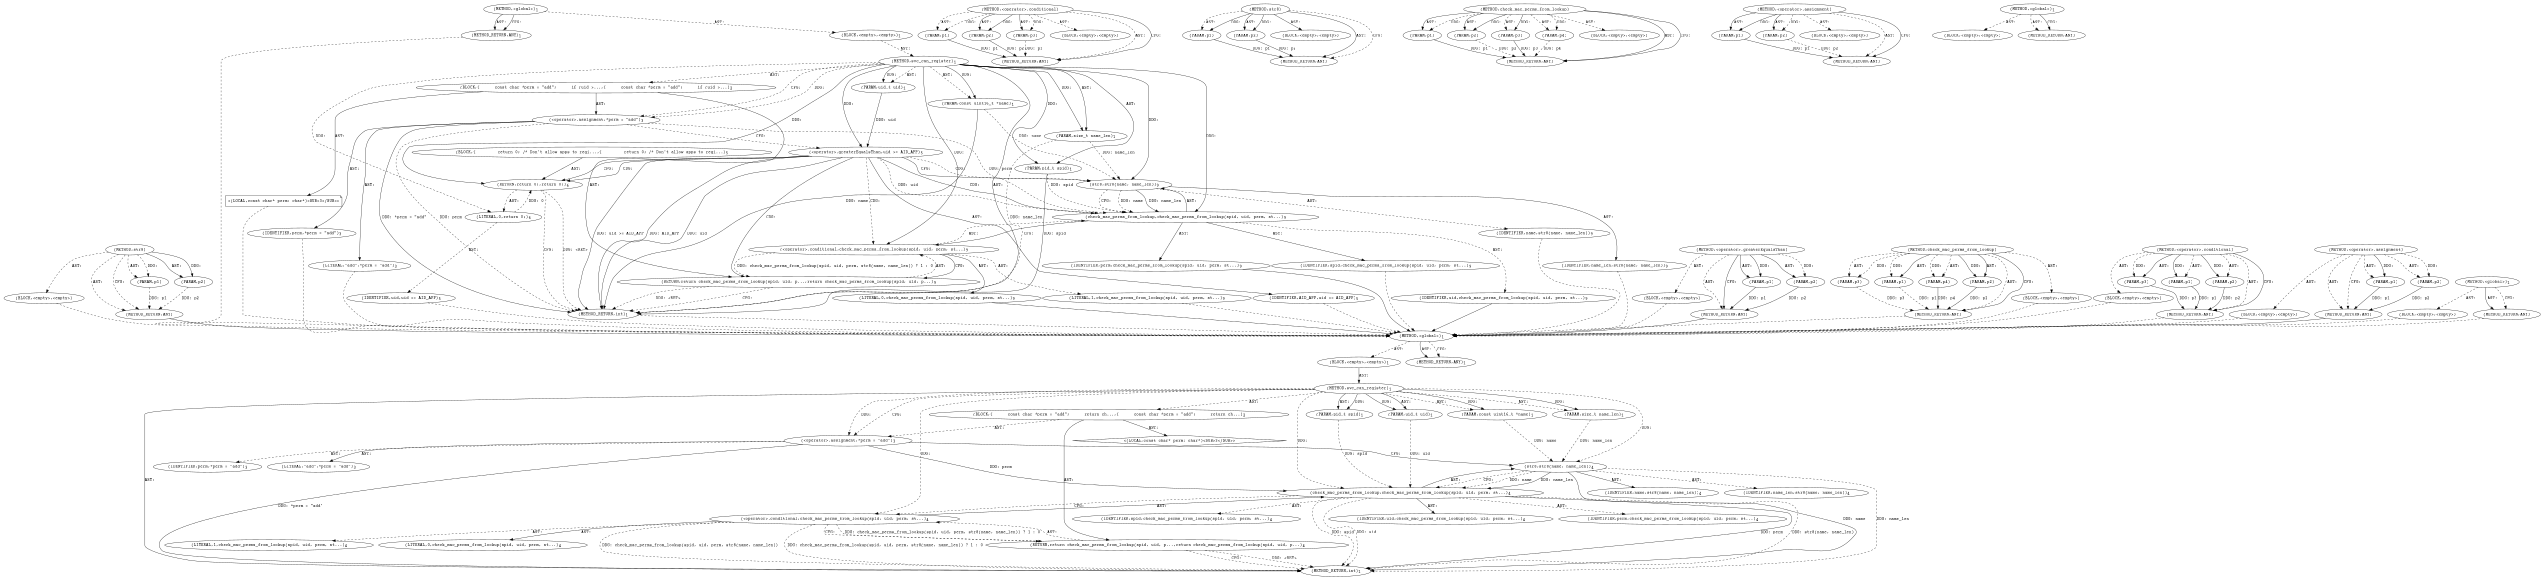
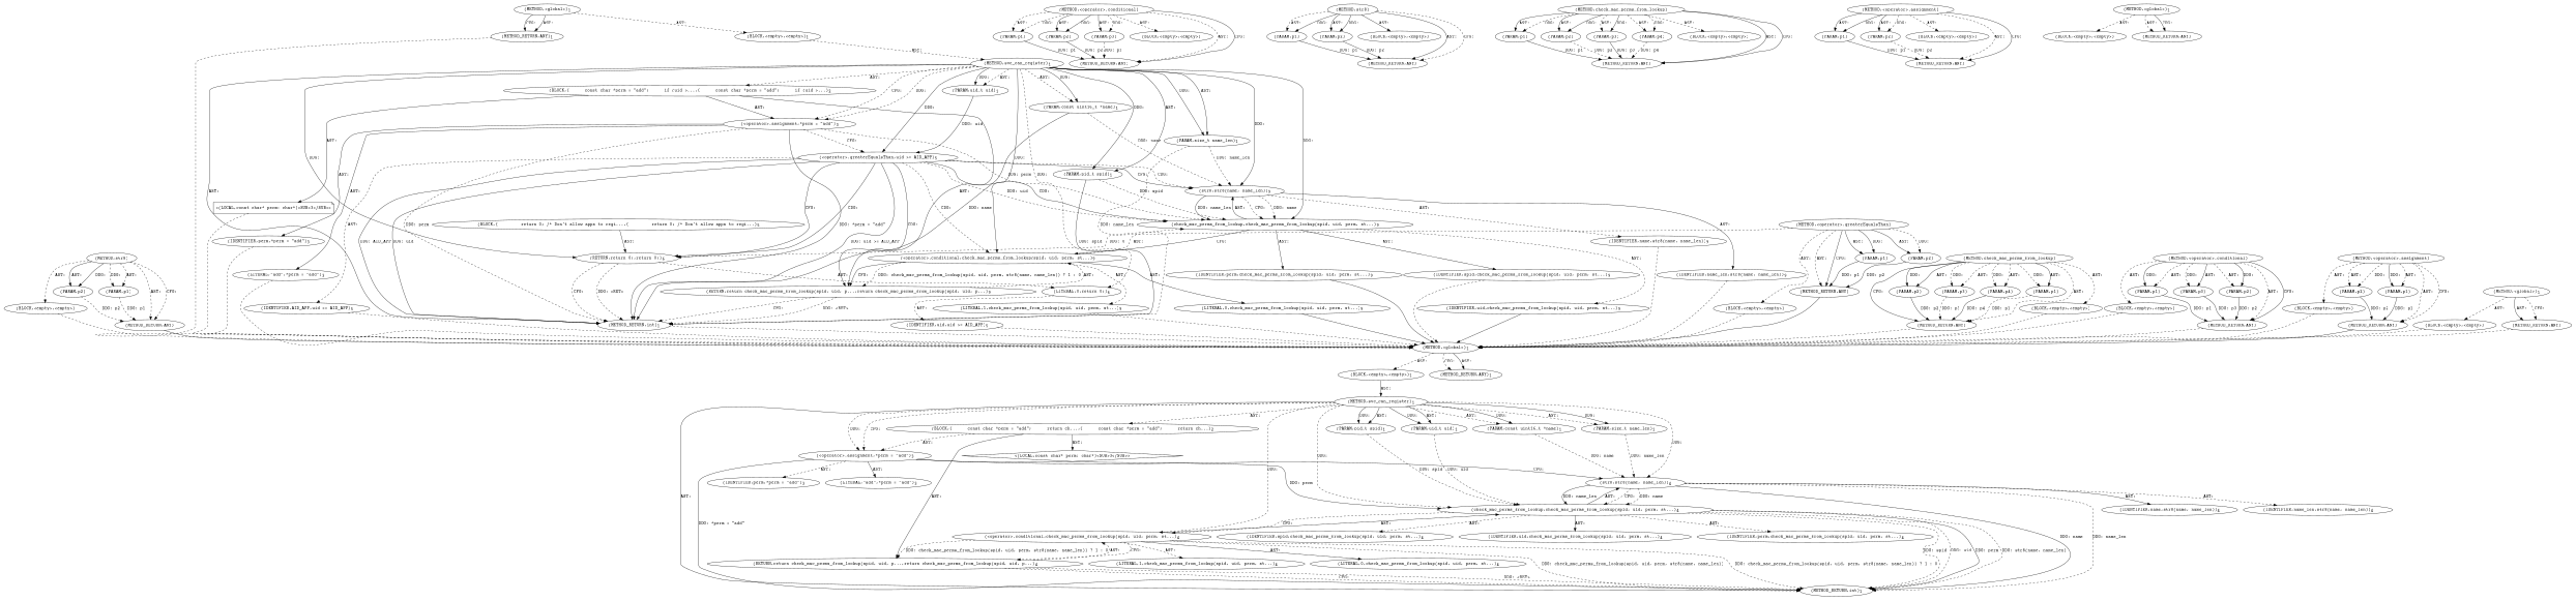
  digraph {
    fontname="Courier Prime"
    node [fontname="Courier Prime"]
    edge [fontname="Courier Prime" style=dashed]
    n1 [label=<(METHOD,&lt;global&gt;)<SUB>1</SUB>>]
    n2 [label=<(BLOCK,&lt;empty&gt;,&lt;empty&gt;)<SUB>1</SUB>>]
    n3 [label=<(METHOD_RETURN,ANY)<SUB>1</SUB>>]
    n4 [label=<(METHOD,svc_can_register)<SUB>1</SUB>>]
    n5 [label=<(PARAM,const uint16_t *name)<SUB>1</SUB>>]
    n6 [label=<(PARAM,size_t name_len)<SUB>1</SUB>>]
    n7 [label=<(PARAM,pid_t spid)<SUB>1</SUB>>]
    n8 [label=<(PARAM,uid_t uid)<SUB>1</SUB>>]
    n9 [label=<(BLOCK,{      const char *perm = &quot;add&quot;;      return ch...,{      const char *perm = &quot;add&quot;;      return ch...)<SUB>2</SUB>>]
    n10 [label=<(&lt;operator&gt;.assignment,*perm = &quot;add&quot;)<SUB>3</SUB>>]
    n11 [label=<(&lt;operator&gt;.conditional,check_mac_perms_from_lookup(spid, uid, perm, st...)<SUB>4</SUB>>]
    n12 [label=<(check_mac_perms_from_lookup,check_mac_perms_from_lookup(spid, uid, perm, st...)<SUB>4</SUB>>]
    n13 [label=<(str8,str8(name, name_len))<SUB>4</SUB>>]
    n14 [label=<(METHOD_RETURN,int)<SUB>1</SUB>>]
    n15 [label="<(LOCAL,const char* perm: char*)<SUB>3</SUB>>" shape=diamond]
    n16 [label=<(RETURN,return check_mac_perms_from_lookup(spid, uid, p...,return check_mac_perms_from_lookup(spid, uid, p...)<SUB>4</SUB>>]
    n17 [label=<(IDENTIFIER,perm,*perm = &quot;add&quot;)<SUB>3</SUB>>]
    n18 [label=<(LITERAL,&quot;add&quot;,*perm = &quot;add&quot;)<SUB>3</SUB>>]
    n19 [label=<(LITERAL,1,check_mac_perms_from_lookup(spid, uid, perm, st...)<SUB>4</SUB>>]
    n20 [label=<(LITERAL,0,check_mac_perms_from_lookup(spid, uid, perm, st...)<SUB>4</SUB>>]
    n21 [label=<(IDENTIFIER,spid,check_mac_perms_from_lookup(spid, uid, perm, st...)<SUB>4</SUB>>]
    n22 [label=<(IDENTIFIER,uid,check_mac_perms_from_lookup(spid, uid, perm, st...)<SUB>4</SUB>>]
    n23 [label=<(IDENTIFIER,perm,check_mac_perms_from_lookup(spid, uid, perm, st...)<SUB>4</SUB>>]
    n24 [label=<(IDENTIFIER,name,str8(name, name_len))<SUB>4</SUB>>]
    n25 [label=<(IDENTIFIER,name_len,str8(name, name_len))<SUB>4</SUB>>]
    n26 [label=<(METHOD,&lt;operator&gt;.conditional)>]
    n27 [label=<(PARAM,p1)>]
    n28 [label=<(PARAM,p2)>]
    n29 [label=<(PARAM,p3)>]
    n30 [label=<(BLOCK,&lt;empty&gt;,&lt;empty&gt;)>]
    n31 [label=<(METHOD_RETURN,ANY)>]
    n32 [label=<(METHOD,str8)>]
    n33 [label=<(PARAM,p1)>]
    n34 [label=<(PARAM,p2)>]
    n35 [label=<(BLOCK,&lt;empty&gt;,&lt;empty&gt;)>]
    n36 [label=<(METHOD_RETURN,ANY)>]
    n37 [label=<(METHOD,check_mac_perms_from_lookup)>]
    n38 [label=<(PARAM,p1)>]
    n39 [label=<(PARAM,p2)>]
    n40 [label=<(PARAM,p3)>]
    n41 [label=<(PARAM,p4)>]
    n42 [label=<(BLOCK,&lt;empty&gt;,&lt;empty&gt;)>]
    n43 [label=<(METHOD_RETURN,ANY)>]
    n44 [label=<(METHOD,&lt;operator&gt;.assignment)>]
    n45 [label=<(PARAM,p1)>]
    n46 [label=<(PARAM,p2)>]
    n47 [label=<(BLOCK,&lt;empty&gt;,&lt;empty&gt;)>]
    n48 [label=<(METHOD_RETURN,ANY)>]
    n49 [label=<(METHOD,&lt;global&gt;)<SUB>1</SUB>>]
    n50 [label=<(BLOCK,&lt;empty&gt;,&lt;empty&gt;)>]
    n51 [label=<(METHOD_RETURN,ANY)>]
    n52 [label=<(METHOD,str8)>]
    n53 [label=<(PARAM,p1)>]
    n54 [label=<(PARAM,p2)>]
    n55 [label=<(BLOCK,&lt;empty&gt;,&lt;empty&gt;)>]
    n56 [label=<(METHOD_RETURN,ANY)>]
    n57 [label=<(METHOD,&lt;global&gt;)<SUB>1</SUB>>]
    n58 [label=<(BLOCK,&lt;empty&gt;,&lt;empty&gt;)<SUB>1</SUB>>]
    n59 [label=<(METHOD_RETURN,ANY)<SUB>1</SUB>>]
    n60 [label=<(METHOD,svc_can_register)<SUB>1</SUB>>]
    n61 [label=<(PARAM,const uint16_t *name)<SUB>1</SUB>>]
    n62 [label=<(PARAM,size_t name_len)<SUB>1</SUB>>]
    n63 [label=<(PARAM,pid_t spid)<SUB>1</SUB>>]
    n64 [label=<(PARAM,uid_t uid)<SUB>1</SUB>>]
    n65 [label=<(BLOCK,{      const char *perm = &quot;add&quot;;      if (uid &gt;...,{      const char *perm = &quot;add&quot;;      if (uid &gt;...)<SUB>2</SUB>>]
    n66 [label=<(&lt;operator&gt;.assignment,*perm = &quot;add&quot;)<SUB>3</SUB>>]
    n67 [label=<(&lt;operator&gt;.greaterEqualsThan,uid &gt;= AID_APP)<SUB>5</SUB>>]
    n68 [label=<(RETURN,return 0;,return 0;)<SUB>6</SUB>>]
    n69 [label=<(LITERAL,0,return 0;)<SUB>6</SUB>>]
    n70 [label=<(&lt;operator&gt;.conditional,check_mac_perms_from_lookup(spid, uid, perm, st...)<SUB>9</SUB>>]
    n71 [label=<(check_mac_perms_from_lookup,check_mac_perms_from_lookup(spid, uid, perm, st...)<SUB>9</SUB>>]
    n72 [label=<(str8,str8(name, name_len))<SUB>9</SUB>>]
    n73 [label=<(METHOD_RETURN,int)<SUB>1</SUB>>]
    n74 [label="<(LOCAL,const char* perm: char*)<SUB>3</SUB>>" shape=note]
    n75 [label=<(RETURN,return check_mac_perms_from_lookup(spid, uid, p...,return check_mac_perms_from_lookup(spid, uid, p...)<SUB>9</SUB>>]
    n76 [label=<(IDENTIFIER,perm,*perm = &quot;add&quot;)<SUB>3</SUB>>]
    n77 [label=<(LITERAL,&quot;add&quot;,*perm = &quot;add&quot;)<SUB>3</SUB>>]
    n78 [label=<(IDENTIFIER,AID_APP,uid &gt;= AID_APP)<SUB>5</SUB>>]
    n79 [label=<(IDENTIFIER,uid,uid &gt;= AID_APP)<SUB>5</SUB>>]
    n80 [label=<(LITERAL,1,check_mac_perms_from_lookup(spid, uid, perm, st...)<SUB>9</SUB>>]
    n81 [label=<(LITERAL,0,check_mac_perms_from_lookup(spid, uid, perm, st...)<SUB>9</SUB>>]
    n82 [label=<(IDENTIFIER,spid,check_mac_perms_from_lookup(spid, uid, perm, st...)<SUB>9</SUB>>]
    n83 [label=<(IDENTIFIER,uid,check_mac_perms_from_lookup(spid, uid, perm, st...)<SUB>9</SUB>>]
    n84 [label=<(IDENTIFIER,perm,check_mac_perms_from_lookup(spid, uid, perm, st...)<SUB>9</SUB>>]
    n85 [label=<(IDENTIFIER,name,str8(name, name_len))<SUB>9</SUB>>]
    n86 [label=<(IDENTIFIER,name_len,str8(name, name_len))<SUB>9</SUB>>]
    n87 [label=<(BLOCK,{         return 0; /* Don't allow apps to regi...,{         return 0; /* Don't allow apps to regi...)<SUB>5</SUB>>]
    n88 [label=<(METHOD,&lt;operator&gt;.greaterEqualsThan)>]
    n89 [label=<(PARAM,p1)>]
    n90 [label=<(PARAM,p2)>]
    n91 [label=<(BLOCK,&lt;empty&gt;,&lt;empty&gt;)>]
    n92 [label=<(METHOD_RETURN,ANY)>]
    n93 [label=<(METHOD,check_mac_perms_from_lookup)>]
    n94 [label=<(PARAM,p1)>]
    n95 [label=<(PARAM,p2)>]
    n96 [label=<(PARAM,p3)>]
    n97 [label=<(PARAM,p4)>]
    n98 [label=<(BLOCK,&lt;empty&gt;,&lt;empty&gt;)>]
    n99 [label=<(METHOD_RETURN,ANY)>]
    n100 [label=<(METHOD,&lt;operator&gt;.conditional)>]
    n101 [label=<(PARAM,p1)>]
    n102 [label=<(PARAM,p2)>]
    n103 [label=<(PARAM,p3)>]
    n104 [label=<(BLOCK,&lt;empty&gt;,&lt;empty&gt;)>]
    n105 [label=<(METHOD_RETURN,ANY)>]
    n106 [label=<(METHOD,&lt;operator&gt;.assignment)>]
    n107 [label=<(PARAM,p1)>]
    n108 [label=<(PARAM,p2)>]
    n109 [label=<(BLOCK,&lt;empty&gt;,&lt;empty&gt;)>]
    n110 [label=<(METHOD_RETURN,ANY)>]
    n111 [label=<(METHOD,&lt;global&gt;)<SUB>1</SUB>>]
    n112 [label=<(BLOCK,&lt;empty&gt;,&lt;empty&gt;)>]
    n113 [label=<(METHOD_RETURN,ANY)>]
    n1 -> n2 [label="AST: "]
    n1 -> n3 [label="AST: " style=solid]
    n1 -> n3 [label="CFG: "]
    n2 -> n4 [label="AST: " style=solid]
    n4 -> n5 [label="AST: "]
    n4 -> n5 [label="DDG: " style=solid]
    n4 -> n6 [label="AST: "]
    n4 -> n6 [label="DDG: " style=solid]
    n4 -> n7 [label="AST: " style=solid]
    n4 -> n7 [label="DDG: " style=solid]
    n4 -> n8 [label="AST: " style=solid]
    n4 -> n8 [label="DDG: " style=solid]
    n4 -> n9 [label="AST: "]
    n4 -> n10 [label="CFG: "]
    n4 -> n10 [label="DDG: "]
    n4 -> n11 [label="DDG: "]
    n4 -> n12 [label="DDG: "]
    n4 -> n13 [label="DDG: "]
    n4 -> n14 [label="AST: " style=solid]
    n5 -> n13 [label="DDG: name"]
    n6 -> n13 [label="DDG: name_len"]
    n7 -> n12 [label="DDG: spid"]
    n8 -> n12 [label="DDG: uid"]
    n9 -> n10 [label="AST: "]
    n9 -> n15 [label="AST: " style=solid]
    n9 -> n16 [label="AST: " style=solid]
    n10 -> n12 [label="DDG: perm" style=solid]
    n10 -> n13 [label="CFG: " style=solid]
    n10 -> n14 [label="DDG: *perm = &quot;add&quot;" style=solid]
    n10 -> n17 [label="AST: "]
    n10 -> n18 [label="AST: " style=solid]
    n11 -> n12 [label="AST: " style=solid]
    n11 -> n14 [label="DDG: check_mac_perms_from_lookup(spid, uid, perm, str8(name, name_len))"]
    n11 -> n14 [label="DDG: check_mac_perms_from_lookup(spid, uid, perm, str8(name, name_len)) ? 1 : 0"]
    n11 -> n16 [label="CFG: "]
    n11 -> n16 [label="DDG: check_mac_perms_from_lookup(spid, uid, perm, str8(name, name_len)) ? 1 : 0"]
    n11 -> n19 [label="AST: "]
    n11 -> n20 [label="AST: " style=solid]
    n12 -> n11 [label="CFG: "]
    n12 -> n13 [label="AST: " style=solid]
    n12 -> n14 [label="DDG: spid"]
    n12 -> n14 [label="DDG: uid"]
    n12 -> n14 [label="DDG: perm" style=solid]
    n12 -> n14 [label="DDG: str8(name, name_len)"]
    n12 -> n21 [label="AST: "]
    n12 -> n22 [label="AST: " style=solid]
    n12 -> n23 [label="AST: "]
    n13 -> n12 [label="CFG: "]
    n13 -> n12 [label="DDG: name"]
    n13 -> n12 [label="DDG: name_len" style=solid]
    n13 -> n14 [label="DDG: name" style=solid]
    n13 -> n14 [label="DDG: name_len"]
    n13 -> n24 [label="AST: " style=solid]
    n13 -> n25 [label="AST: "]
    n16 -> n11 [label="AST: "]
    n16 -> n14 [label="CFG: "]
    n16 -> n14 [label="DDG: &lt;RET&gt;"]
    n26 -> n27 [label="AST: "]
    n26 -> n27 [label="DDG: "]
    n26 -> n28 [label="AST: " style=solid]
    n26 -> n28 [label="DDG: " style=solid]
    n26 -> n29 [label="AST: " style=solid]
    n26 -> n29 [label="DDG: "]
    n26 -> n30 [label="AST: "]
    n26 -> n31 [label="AST: "]
    n26 -> n31 [label="CFG: " style=solid]
    n27 -> n31 [label="DDG: p1" style=solid]
    n28 -> n31 [label="DDG: p2" style=solid]
    n29 -> n31 [label="DDG: p3"]
    n32 -> n33 [label="AST: "]
    n32 -> n33 [label="DDG: " style=solid]
    n32 -> n34 [label="AST: " style=solid]
    n32 -> n34 [label="DDG: " style=solid]
    n32 -> n35 [label="AST: " style=solid]
    n32 -> n36 [label="AST: " style=solid]
    n32 -> n36 [label="CFG: "]
    n33 -> n36 [label="DDG: p1" style=solid]
    n34 -> n36 [label="DDG: p2" style=solid]
    n37 -> n38 [label="AST: " style=solid]
    n37 -> n38 [label="DDG: "]
    n37 -> n39 [label="AST: " style=solid]
    n37 -> n39 [label="DDG: " style=solid]
    n37 -> n40 [label="AST: "]
    n37 -> n40 [label="DDG: " style=solid]
    n37 -> n41 [label="AST: "]
    n37 -> n41 [label="DDG: "]
    n37 -> n42 [label="AST: "]
    n37 -> n43 [label="AST: " style=solid]
    n37 -> n43 [label="CFG: " style=solid]
    n38 -> n43 [label="DDG: p1" style=solid]
    n39 -> n43 [label="DDG: p2"]
    n40 -> n43 [label="DDG: p3" style=solid]
    n41 -> n43 [label="DDG: p4"]
    n44 -> n45 [label="AST: " style=solid]
    n44 -> n45 [label="DDG: " style=solid]
    n44 -> n46 [label="AST: " style=solid]
    n44 -> n46 [label="DDG: "]
    n44 -> n47 [label="AST: "]
    n44 -> n48 [label="AST: "]
    n44 -> n48 [label="CFG: " style=solid]
    n45 -> n48 [label="DDG: p1" style=solid]
    n46 -> n48 [label="DDG: p2"]
    n49 -> n50 [label="AST: "]
    n49 -> n51 [label="AST: "]
    n49 -> n51 [label="CFG: " style=solid]
    n52 -> n53 [label="AST: "]
    n52 -> n53 [label="DDG: "]
    n52 -> n54 [label="AST: " style=solid]
    n52 -> n54 [label="DDG: " style=solid]
    n52 -> n55 [label="AST: "]
    n52 -> n56 [label="AST: "]
    n52 -> n56 [label="CFG: "]
    n53 -> n56 [label="DDG: p1"]
    n54 -> n56 [label="DDG: p2"]
    n55 -> n1
    n56 -> n1 [style=solid]
    n57 -> n58 [label="AST: "]
    n57 -> n59 [label="AST: " style=solid]
    n57 -> n59 [label="CFG: " style=solid]
    n58 -> n60 [label="AST: "]
    n59 -> n1
    n60 -> n61 [label="AST: "]
    n60 -> n61 [label="DDG: " style=solid]
    n60 -> n62 [label="AST: " style=solid]
    n60 -> n62 [label="DDG: " style=solid]
    n60 -> n63 [label="AST: " style=solid]
    n60 -> n63 [label="DDG: " style=solid]
    n60 -> n64 [label="AST: "]
    n60 -> n64 [label="DDG: " style=solid]
    n60 -> n65 [label="AST: "]
    n60 -> n66 [label="CFG: "]
    n60 -> n66 [label="DDG: "]
    n60 -> n67 [label="DDG: " style=solid]
    n60 -> n68 [label="DDG: " style=solid]
    n60 -> n69 [label="DDG: "]
    n60 -> n70 [label="DDG: " style=solid]
    n60 -> n71 [label="DDG: " style=solid]
    n60 -> n72 [label="DDG: " style=solid]
    n60 -> n73 [label="AST: " style=solid]
    n61 -> n72 [label="DDG: name"]
    n61 -> n73 [label="DDG: name" style=solid]
    n62 -> n72 [label="DDG: name_len"]
    n62 -> n73 [label="DDG: name_len"]
    n63 -> n71 [label="DDG: spid"]
    n63 -> n73 [label="DDG: spid" style=solid]
    n64 -> n67 [label="DDG: uid" style=solid]
    n65 -> n66 [label="AST: " style=solid]
    n65 -> n74 [label="AST: " style=solid]
    n65 -> n75 [label="AST: " style=solid]
    n66 -> n67 [label="CFG: "]
    n66 -> n71 [label="DDG: perm"]
    n66 -> n73 [label="DDG: perm"]
    n66 -> n73 [label="DDG: *perm = &quot;add&quot;" style=solid]
    n66 -> n76 [label="AST: " style=solid]
    n66 -> n77 [label="AST: " style=solid]
    n67 -> n68 [label="CFG: " style=solid]
    n67 -> n68 [label="CDG: " style=solid]
    n67 -> n70 [label="CDG: "]
    n67 -> n71 [label="DDG: uid"]
    n67 -> n71 [label="CDG: " style=solid]
    n67 -> n72 [label="CFG: " style=solid]
    n67 -> n72 [label="CDG: "]
    n67 -> n73 [label="DDG: uid" style=solid]
    n67 -> n73 [label="DDG: uid &gt;= AID_APP" style=solid]
    n67 -> n73 [label="DDG: AID_APP" style=solid]
    n67 -> n75 [label="CDG: " style=solid]
-   n67 -> n78 [label="AST: " style=solid]
+   n67 -> n78 [label="AST: "]
    n68 -> n69 [label="AST: "]
    n68 -> n73 [label="CFG: "]
    n68 -> n73 [label="DDG: &lt;RET&gt;"]
-   n69 -> n68 [label="DDG: 0"]
+   n88 -> n68 [label="DDG: 0"]
    n69 -> n79 [label="AST: "]
    n70 -> n71 [label="AST: "]
    n70 -> n75 [label="CFG: " style=solid]
    n70 -> n75 [label="DDG: check_mac_perms_from_lookup(spid, uid, perm, str8(name, name_len)) ? 1 : 0"]
    n70 -> n80 [label="AST: "]
    n70 -> n81 [label="AST: " style=solid]
    n71 -> n70 [label="CFG: " style=solid]
    n71 -> n72 [label="AST: " style=solid]
    n71 -> n82 [label="AST: " style=solid]
    n71 -> n83 [label="AST: "]
    n71 -> n84 [label="AST: " style=solid]
    n72 -> n71 [label="CFG: "]
    n72 -> n71 [label="DDG: name"]
    n72 -> n71 [label="DDG: name_len" style=solid]
    n72 -> n85 [label="AST: "]
    n72 -> n86 [label="AST: " style=solid]
    n73 -> n1
    n74 -> n1
    n75 -> n70 [label="AST: "]
    n75 -> n73 [label="CFG: "]
    n75 -> n73 [label="DDG: &lt;RET&gt;"]
    n76 -> n1
    n77 -> n1
    n78 -> n1
    n79 -> n1
    n80 -> n1
    n81 -> n1 [style=solid]
    n82 -> n1
    n83 -> n1 [style=solid]
    n84 -> n1 [style=solid]
    n85 -> n1
    n86 -> n1
    n87 -> n68 [label="AST: " style=solid]
    n88 -> n89 [label="AST: " style=solid]
    n88 -> n89 [label="DDG: " style=solid]
    n88 -> n90 [label="AST: " style=solid]
    n88 -> n90 [label="DDG: "]
    n88 -> n91 [label="AST: "]
    n88 -> n92 [label="AST: "]
    n88 -> n92 [label="CFG: " style=solid]
    n89 -> n92 [label="DDG: p1" style=solid]
    n90 -> n92 [label="DDG: p2" style=solid]
    n91 -> n1
    n92 -> n1 [style=solid]
    n93 -> n94 [label="AST: " style=solid]
    n93 -> n94 [label="DDG: "]
    n93 -> n95 [label="AST: " style=solid]
    n93 -> n95 [label="DDG: " style=solid]
    n93 -> n96 [label="AST: "]
    n93 -> n96 [label="DDG: "]
    n93 -> n97 [label="AST: "]
    n93 -> n97 [label="DDG: "]
    n93 -> n98 [label="AST: "]
    n93 -> n99 [label="AST: "]
    n93 -> n99 [label="CFG: " style=solid]
    n94 -> n99 [label="DDG: p1"]
    n95 -> n99 [label="DDG: p2" style=solid]
    n96 -> n99 [label="DDG: p3"]
    n97 -> n99 [label="DDG: p4" style=solid]
    n98 -> n1
    n99 -> n1
    n100 -> n101 [label="AST: "]
    n100 -> n101 [label="DDG: " style=solid]
    n100 -> n102 [label="AST: "]
    n100 -> n102 [label="DDG: " style=solid]
    n100 -> n103 [label="AST: " style=solid]
    n100 -> n103 [label="DDG: "]
    n100 -> n104 [label="AST: "]
    n100 -> n105 [label="AST: "]
    n100 -> n105 [label="CFG: " style=solid]
    n101 -> n105 [label="DDG: p1" style=solid]
    n102 -> n105 [label="DDG: p2" style=solid]
    n103 -> n105 [label="DDG: p3" style=solid]
    n104 -> n1
    n105 -> n1
    n106 -> n107 [label="AST: "]
    n106 -> n107 [label="DDG: " style=solid]
    n106 -> n108 [label="AST: "]
    n106 -> n108 [label="DDG: "]
    n106 -> n109 [label="AST: "]
    n106 -> n110 [label="AST: "]
    n106 -> n110 [label="CFG: "]
    n107 -> n110 [label="DDG: p1" style=solid]
    n108 -> n110 [label="DDG: p2" style=solid]
    n109 -> n1
    n110 -> n1 [style=solid]
    n111 -> n112 [label="AST: "]
    n111 -> n113 [label="AST: " style=solid]
    n111 -> n113 [label="CFG: "]
    n112 -> n1
    n113 -> n1
  }
